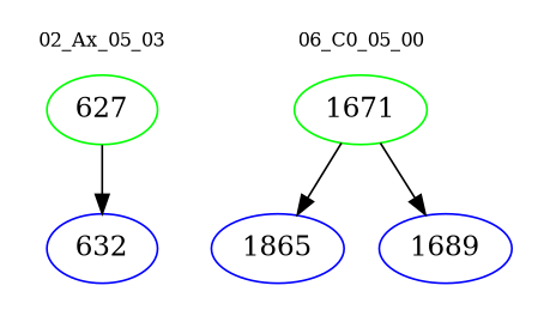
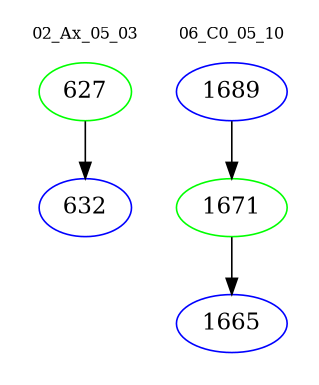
  digraph {
    node [color=blue]
    edge [color=black]
    n1 [color=green label=627]
    n2 [label=632]
    n3 [color=green label=1671]
-   n4 [label=1865]
+   n4 [label=1665]
    n5 [label=1689]
    subgraph cluster_1 {
      color=white
      fontsize=10
      label="02_Ax_05_03"
      n1
      n2
    }
    subgraph cluster_2 {
      color=white
      fontsize=10
-     label="06_C0_05_00"
+     label="06_C0_05_10"
      n3
      n4
      n5
    }
    n1 -> n2
    n3 -> n4
-   n3 -> n5
+   n5 -> n3
  }
